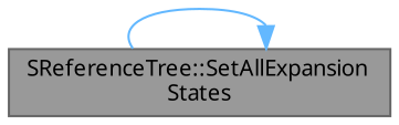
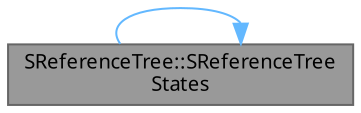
  digraph {
    rankdir=LR
    fontname="Noto Sans"
-   n1 [color=gray40 fillcolor=grey60 fontcolor=black fontname="Noto Sans" fontsize=10 height=0.2 label="SReferenceTree::SetAllExpansion\lStates" shape=box style=filled width=0.4]
+   n1 [color=gray40 fillcolor=grey60 fontcolor=black fontname="Noto Sans" fontsize=10 height=0.2 label="SReferenceTree::SReferenceTree\lStates" shape=box style=filled width=0.4]
    n1 -> n1 [color=steelblue1 fontname="Noto Sans" fontsize=10 labelfontname=Helvetica labelfontsize=10 style=solid]
  }
